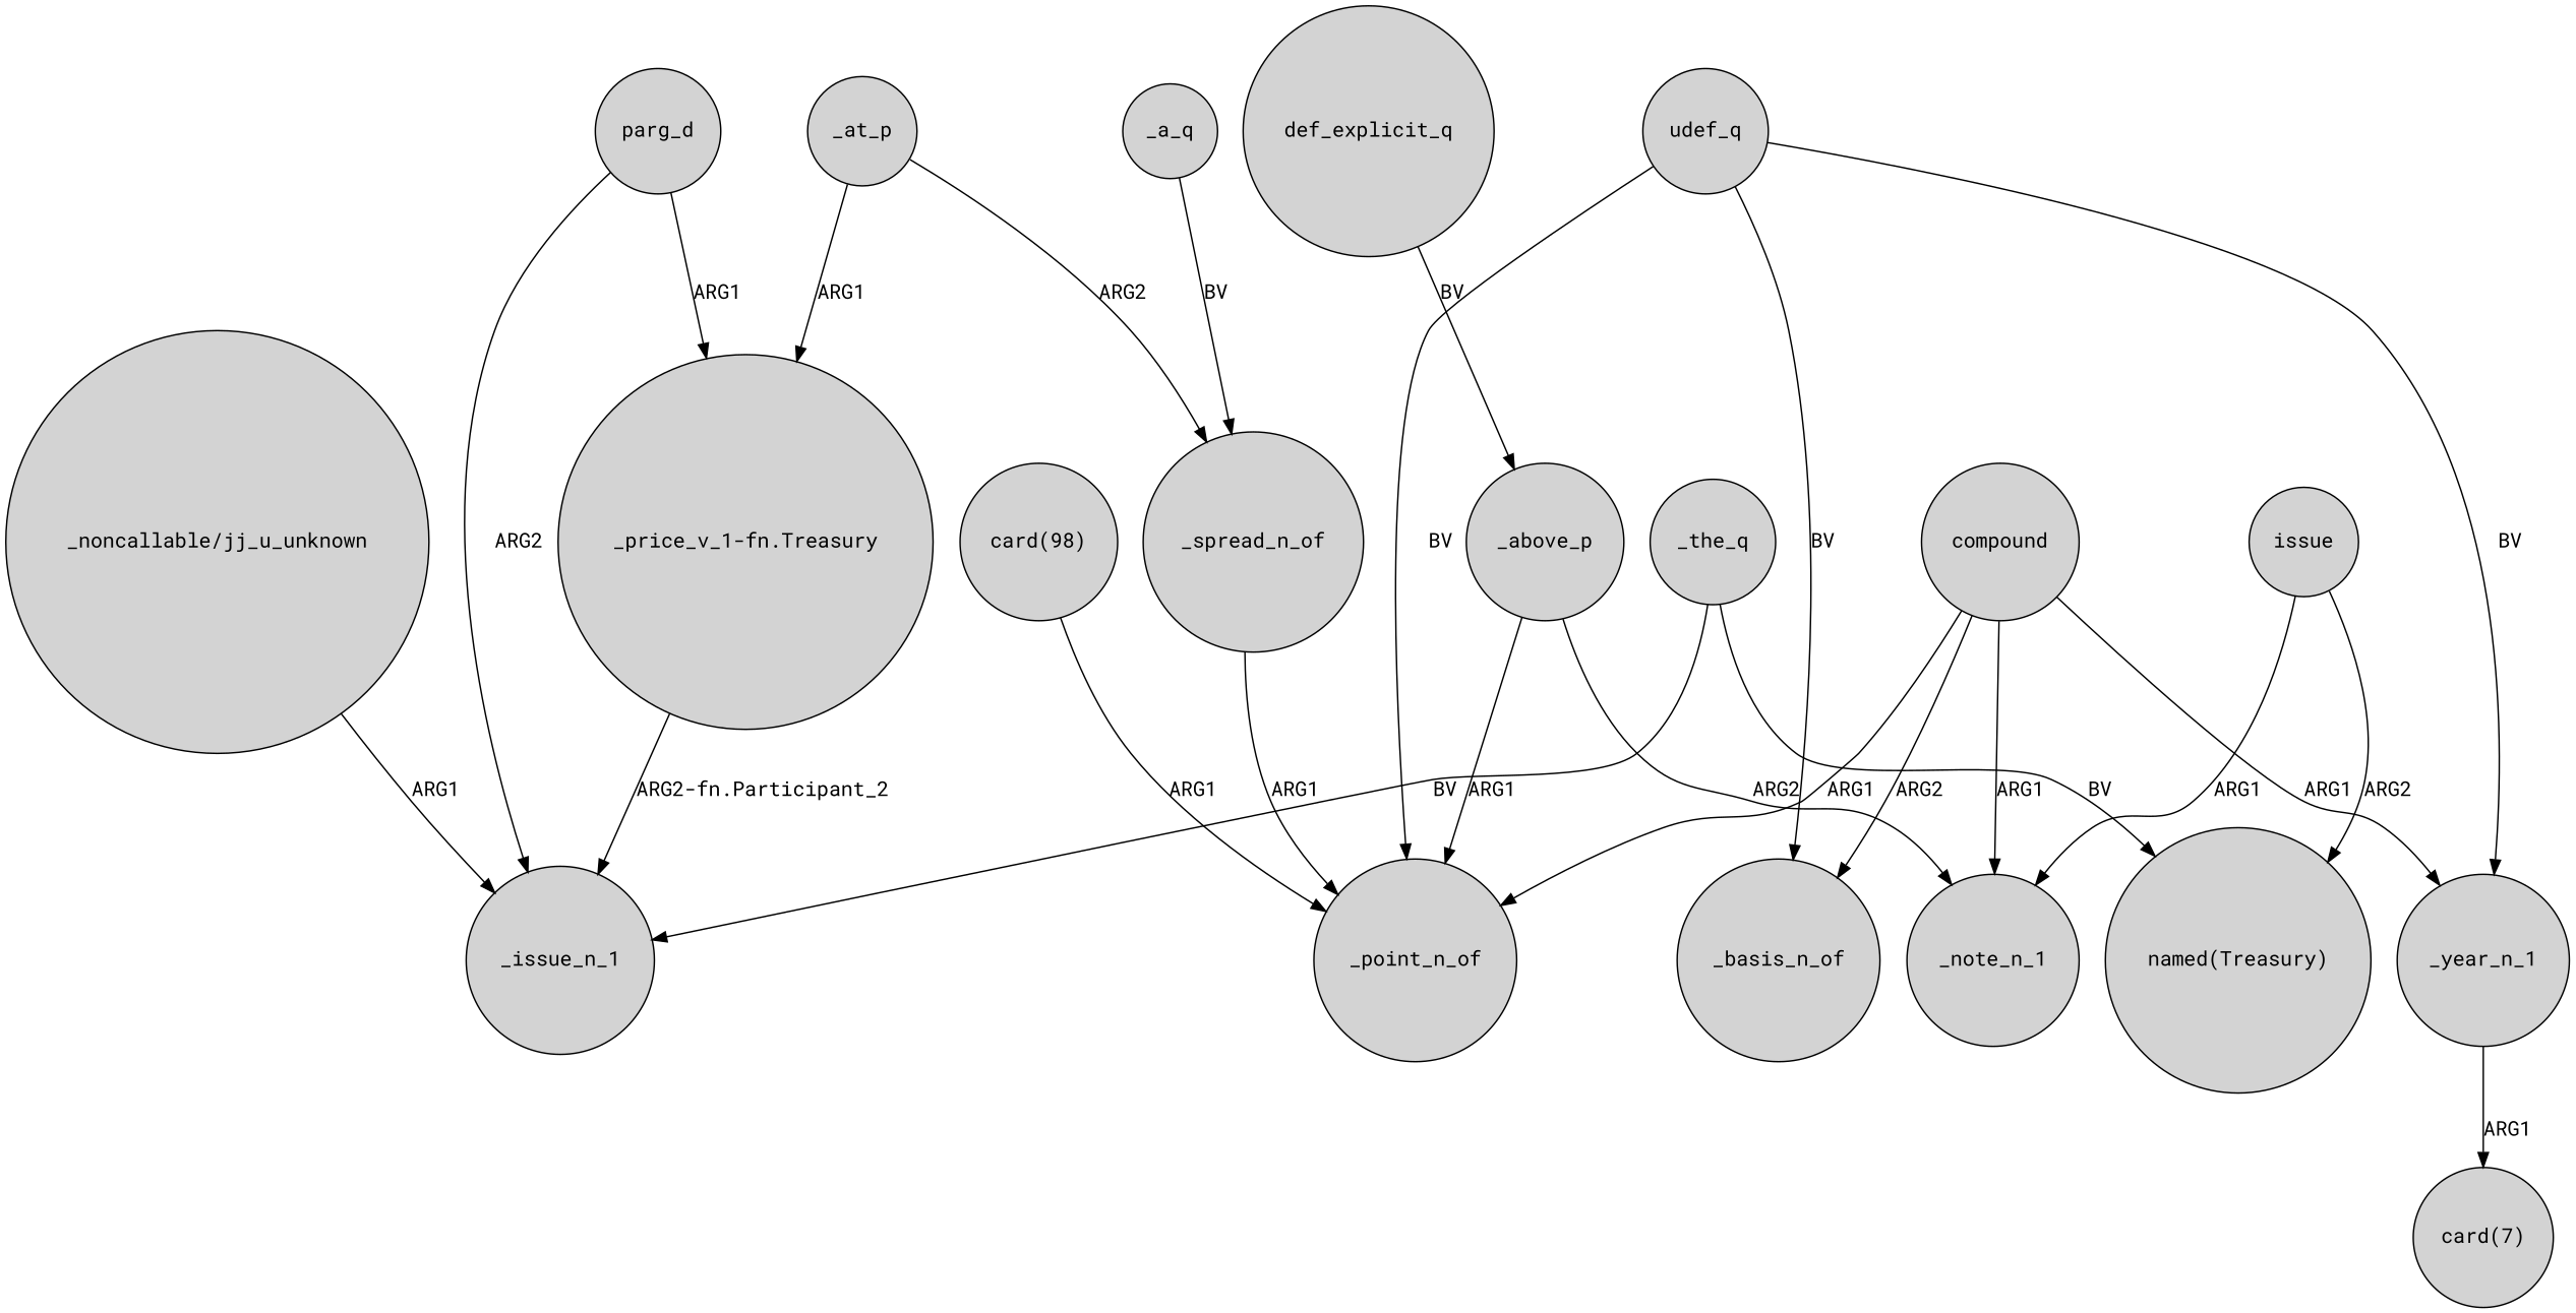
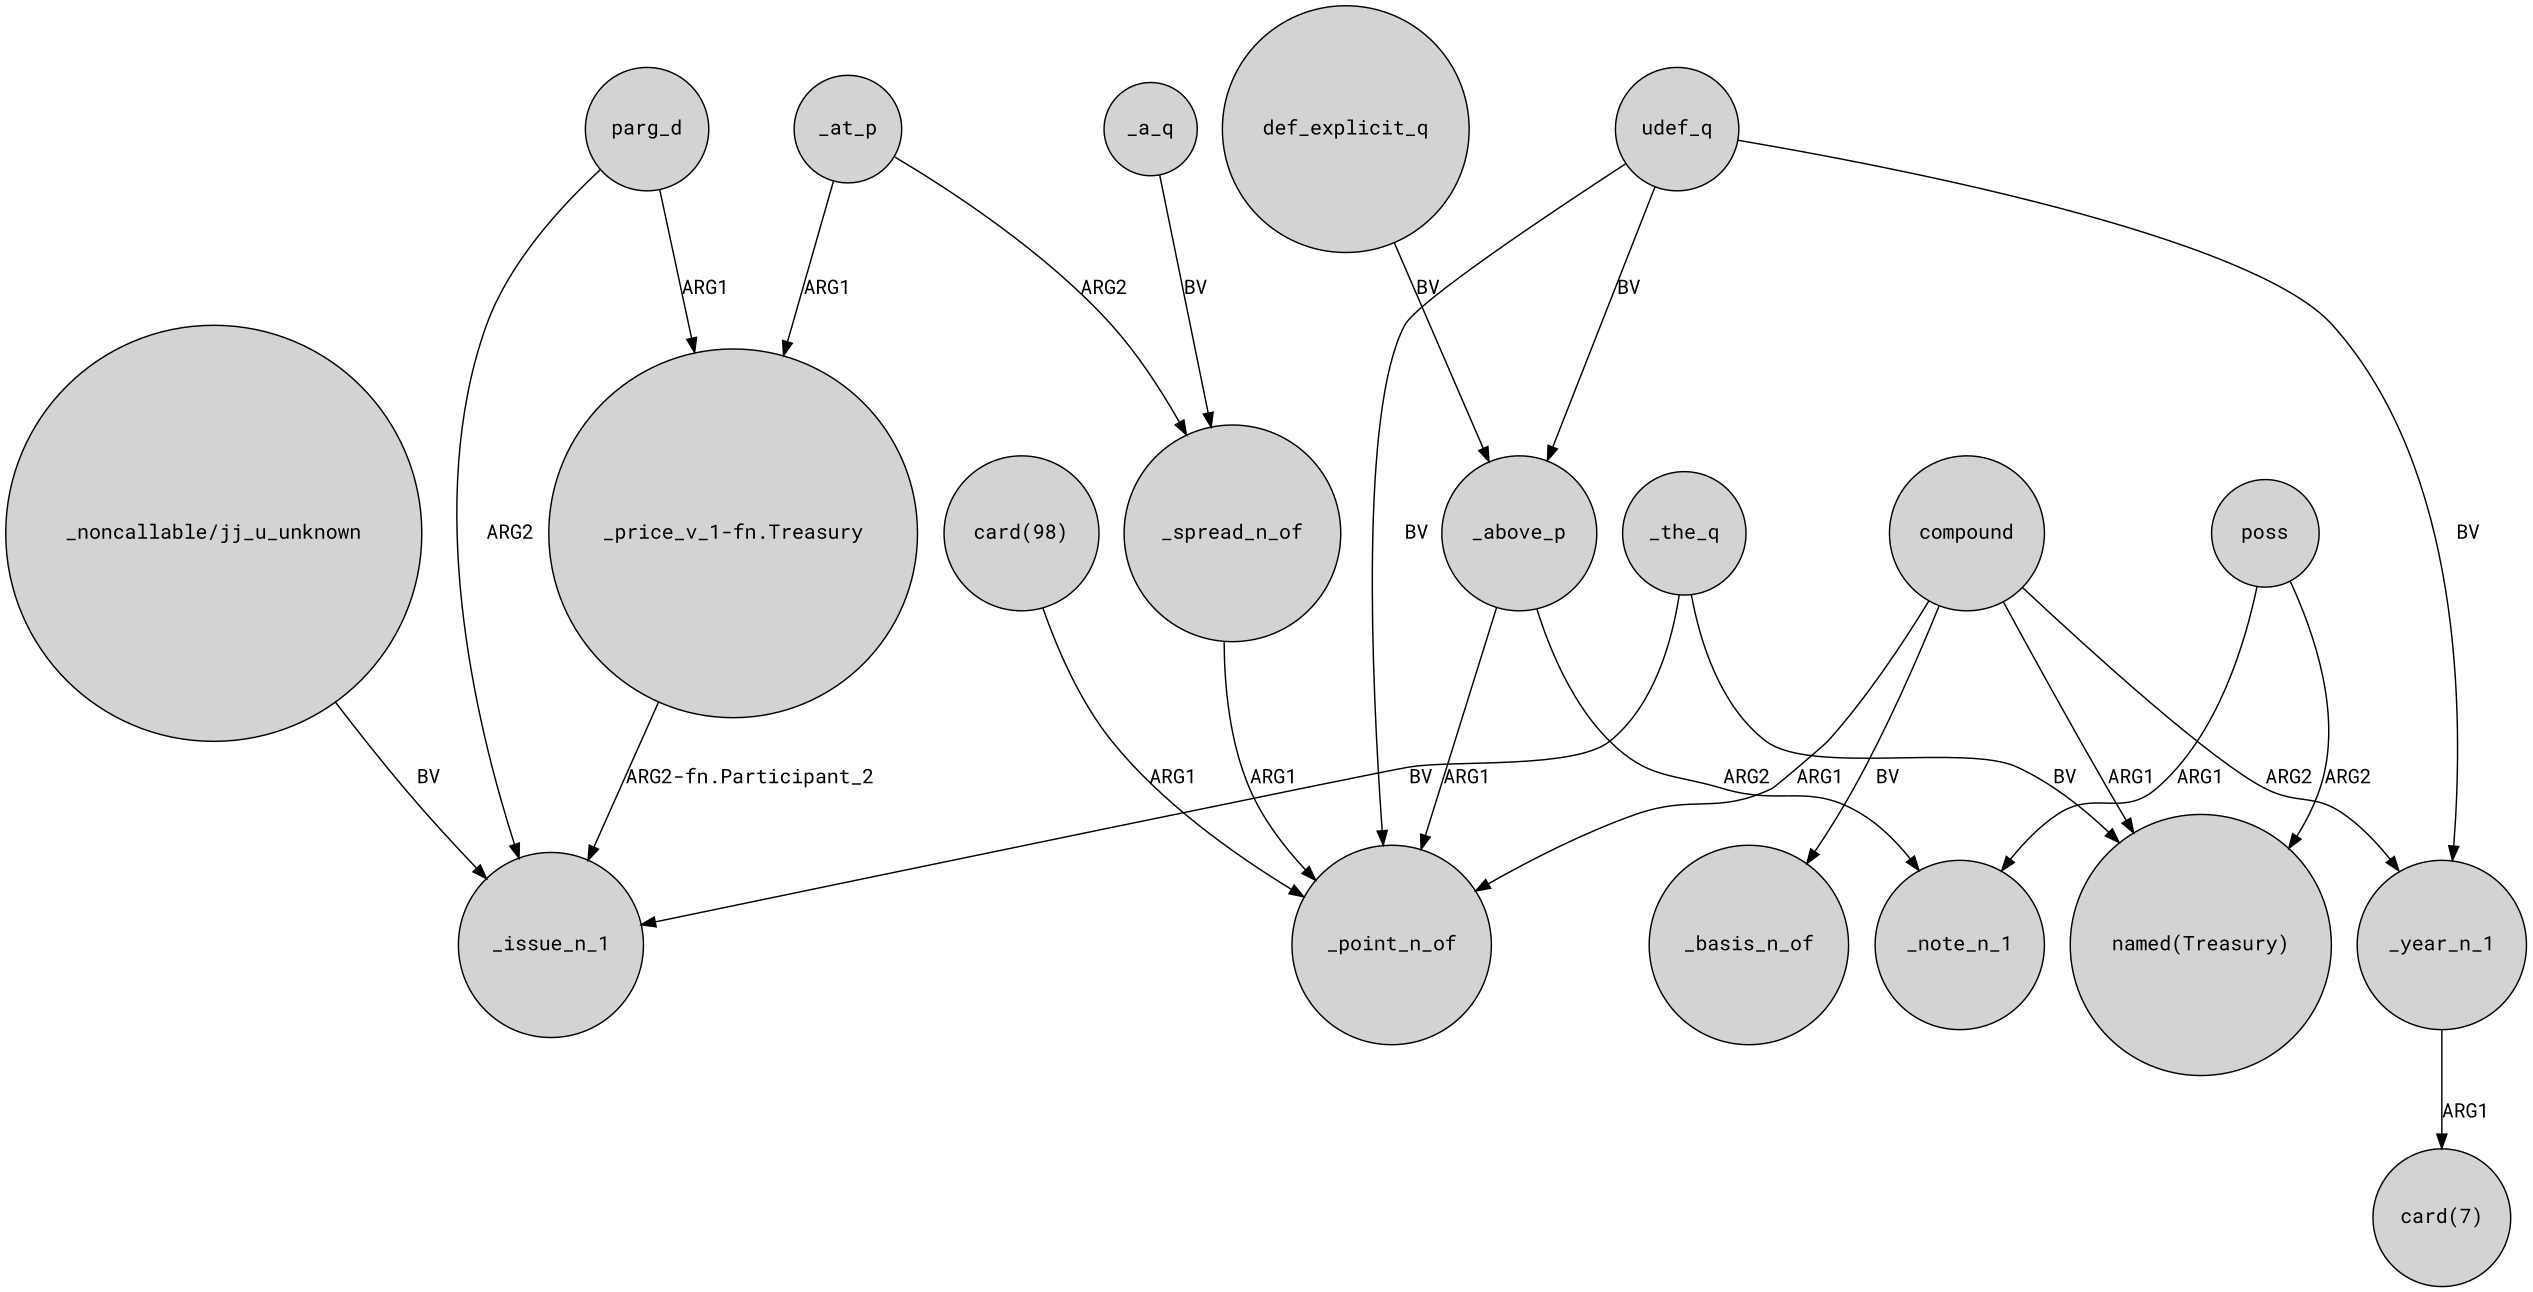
  digraph {
    fontname="Roboto Mono"
    node [fontname="Roboto Mono" shape=circle style=filled]
    edge [fontname="Roboto Mono"]
    "_noncallable/jj_u_unknown"
    _issue_n_1
    udef_q
    _basis_n_of
    _point_n_of
    _year_n_1
    "card(7)"
-   poss [label=issue]
+   poss
    "named(Treasury)"
    _note_n_1
    _above_p
    n12 [label="_price_v_1-fn.Treasury"]
    _at_p
    _spread_n_of
    def_explicit_q
    compound
    "card(98)"
    _the_q
    parg_d
    _a_q
-   "_noncallable/jj_u_unknown" -> _issue_n_1 [label=ARG1]
-   udef_q -> _basis_n_of [label=BV]
+   "_noncallable/jj_u_unknown" -> _issue_n_1 [label=BV]
+   udef_q -> _above_p [label=BV]
    udef_q -> _point_n_of [label=BV]
    udef_q -> _year_n_1 [label=BV]
    _year_n_1 -> "card(7)" [label=ARG1]
    poss -> "named(Treasury)" [label=ARG2]
    poss -> _note_n_1 [label=ARG1]
    _above_p -> _point_n_of [label=ARG1]
    _above_p -> _note_n_1 [label=ARG2]
    n12 -> _issue_n_1 [label="ARG2-fn.Participant_2"]
    _at_p -> n12 [label=ARG1]
    _at_p -> _spread_n_of [label=ARG2]
    _spread_n_of -> _point_n_of [label=ARG1]
    def_explicit_q -> _above_p [label=BV]
-   compound -> _basis_n_of [label=ARG2]
+   compound -> _basis_n_of [label=BV]
    compound -> _point_n_of [label=ARG1]
-   compound -> _year_n_1 [label=ARG1]
-   compound -> _note_n_1 [label=ARG1]
+   compound -> _year_n_1 [label=ARG2]
+   compound -> "named(Treasury)" [label=ARG1]
    "card(98)" -> _point_n_of [label=ARG1]
    _the_q -> _issue_n_1 [label=BV]
    _the_q -> "named(Treasury)" [label=BV]
    parg_d -> _issue_n_1 [label=ARG2]
    parg_d -> n12 [label=ARG1]
    _a_q -> _spread_n_of [label=BV]
  }
